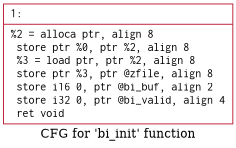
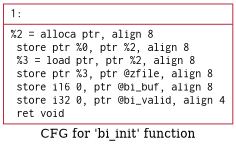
  digraph {
    label="CFG for 'bi_init' function"
-   n1 [color="#b70d28ff" fillcolor=white fontname=Courier label="{1:\l|  %2 = alloca ptr, align 8\l  store ptr %0, ptr %2, align 8\l  %3 = load ptr, ptr %2, align 8\l  store ptr %3, ptr @zfile, align 8\l  store i16 0, ptr @bi_buf, align 2\l  store i32 0, ptr @bi_valid, align 4\l  ret void\l}" shape=record style=filled]
+   n1 [color="#b70d28ff" fillcolor=white fontname=Courier label="{1:\l|  %2 = alloca ptr, align 8\l  store ptr %0, ptr %2, align 8\l  %3 = load ptr, ptr %2, align 8\l  store ptr %3, ptr @zfile, align 8\l  store i16 0, ptr @bi_buf, align 8\l  store i32 0, ptr @bi_valid, align 4\l  ret void\l}" shape=record style=filled]
  }
